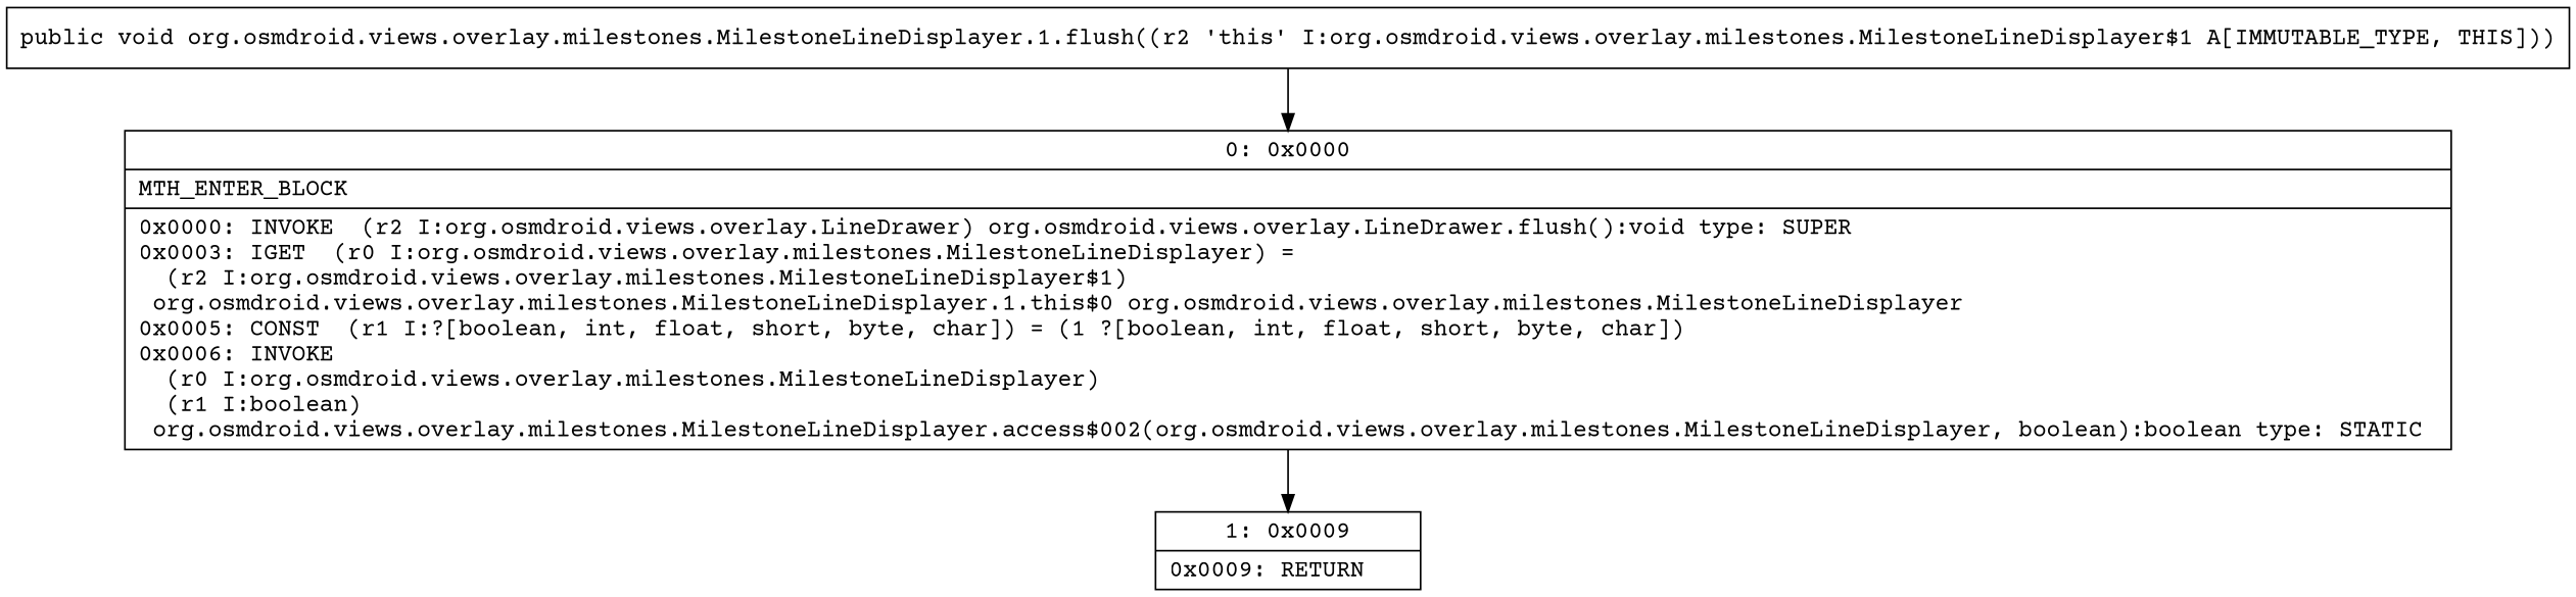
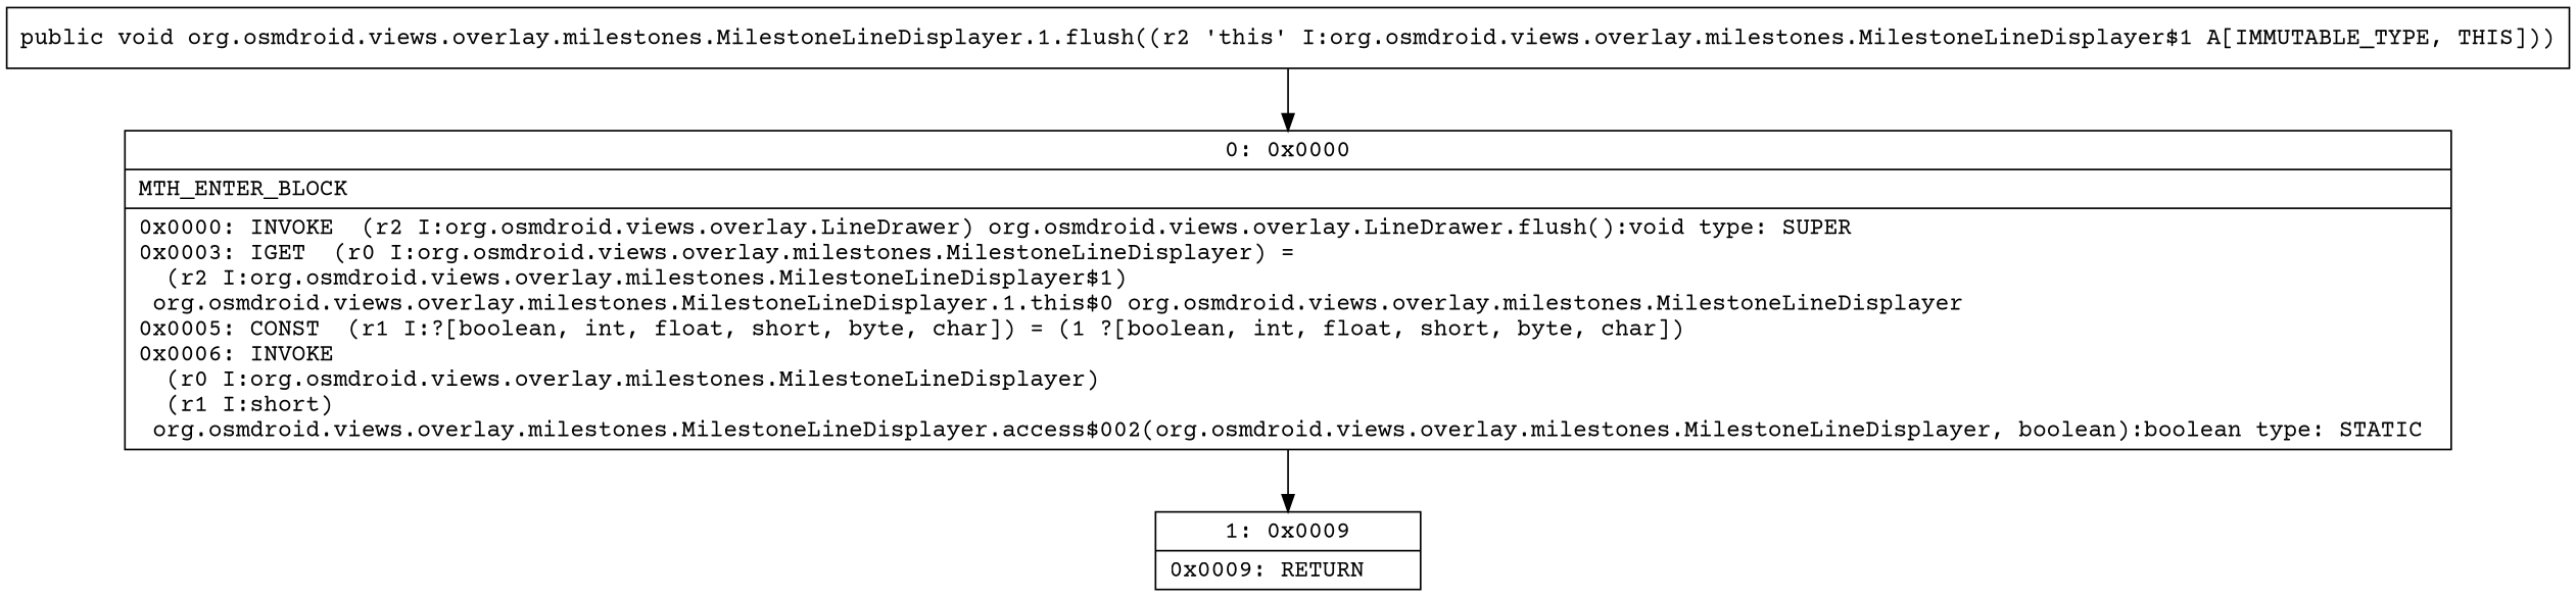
  digraph {
    fontname="Courier Prime"
    node [shape=record fontname="Courier Prime"]
    edge [fontname="Courier Prime"]
-   n1 [label="{0\:\ 0x0000|MTH_ENTER_BLOCK\l|0x0000: INVOKE  (r2 I:org.osmdroid.views.overlay.LineDrawer) org.osmdroid.views.overlay.LineDrawer.flush():void type: SUPER \l0x0003: IGET  (r0 I:org.osmdroid.views.overlay.milestones.MilestoneLineDisplayer) = \l  (r2 I:org.osmdroid.views.overlay.milestones.MilestoneLineDisplayer$1)\l org.osmdroid.views.overlay.milestones.MilestoneLineDisplayer.1.this$0 org.osmdroid.views.overlay.milestones.MilestoneLineDisplayer \l0x0005: CONST  (r1 I:?[boolean, int, float, short, byte, char]) = (1 ?[boolean, int, float, short, byte, char]) \l0x0006: INVOKE  \l  (r0 I:org.osmdroid.views.overlay.milestones.MilestoneLineDisplayer)\l  (r1 I:boolean)\l org.osmdroid.views.overlay.milestones.MilestoneLineDisplayer.access$002(org.osmdroid.views.overlay.milestones.MilestoneLineDisplayer, boolean):boolean type: STATIC \l}"]
+   n1 [label="{0\:\ 0x0000|MTH_ENTER_BLOCK\l|0x0000: INVOKE  (r2 I:org.osmdroid.views.overlay.LineDrawer) org.osmdroid.views.overlay.LineDrawer.flush():void type: SUPER \l0x0003: IGET  (r0 I:org.osmdroid.views.overlay.milestones.MilestoneLineDisplayer) = \l  (r2 I:org.osmdroid.views.overlay.milestones.MilestoneLineDisplayer$1)\l org.osmdroid.views.overlay.milestones.MilestoneLineDisplayer.1.this$0 org.osmdroid.views.overlay.milestones.MilestoneLineDisplayer \l0x0005: CONST  (r1 I:?[boolean, int, float, short, byte, char]) = (1 ?[boolean, int, float, short, byte, char]) \l0x0006: INVOKE  \l  (r0 I:org.osmdroid.views.overlay.milestones.MilestoneLineDisplayer)\l  (r1 I:short)\l org.osmdroid.views.overlay.milestones.MilestoneLineDisplayer.access$002(org.osmdroid.views.overlay.milestones.MilestoneLineDisplayer, boolean):boolean type: STATIC \l}"]
    n2 [label="{1\:\ 0x0009|0x0009: RETURN   \l}"]
    n3 [label="{public void org.osmdroid.views.overlay.milestones.MilestoneLineDisplayer.1.flush((r2 'this' I:org.osmdroid.views.overlay.milestones.MilestoneLineDisplayer$1 A[IMMUTABLE_TYPE, THIS])) }"]
    n1 -> n2
    n3 -> n1
  }
